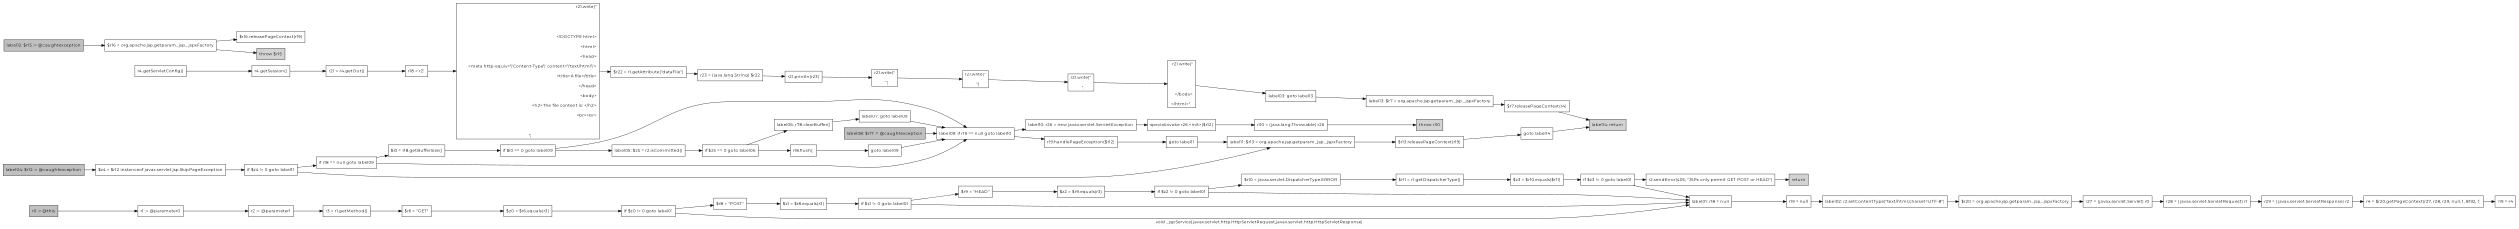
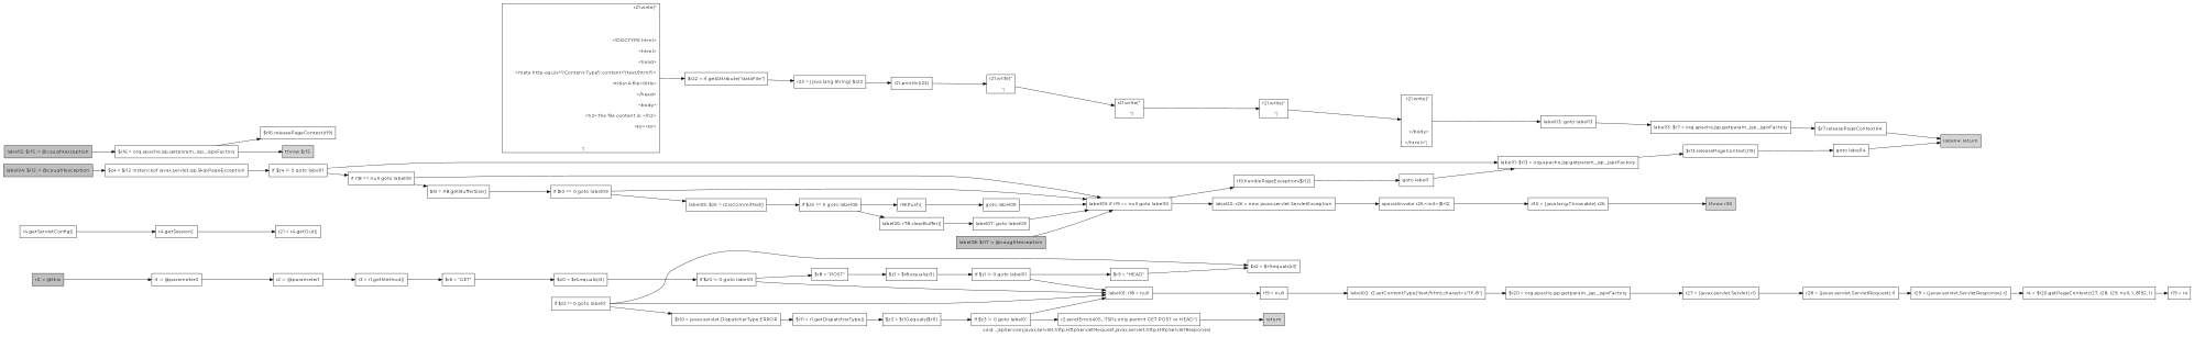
  digraph {
    fontname=Montserrat
    label="void _jspService(javax.servlet.http.HttpServletRequest,javax.servlet.http.HttpServletResponse)"
    rankdir=LR
    node [fontname=Montserrat shape=box]
    edge [fontname=Montserrat]
    n1 [fillcolor=gray label="r0 := @this" style=filled]
    n2 [label="r1 := @parameter0"]
    n3 [label="r2 := @parameter1"]
    n4 [label="r3 = r1.getMethod()"]
    n5 [label="$r6 = \"GET\""]
    n6 [label="$z0 = $r6.equals(r3)"]
    n7 [label="if $z0 != 0 goto label01"]
    n8 [label="$r8 = \"POST\""]
    n9 [label="label01: r18 = null"]
    n10 [label="$z1 = $r8.equals(r3)"]
    n11 [label="r19 = null"]
    n12 [label="if $z1 != 0 goto label01"]
    n13 [label="label02: r2.setContentType(\"text/html;charset=UTF-8\")"]
    n14 [label="$r9 = \"HEAD\""]
    n15 [label="$z2 = $r9.equals(r3)"]
    n16 [label="if $z2 != 0 goto label01"]
    n17 [label="$r10 = javax.servlet.DispatcherType.ERROR"]
    n18 [label="$r11 = r1.getDispatcherType()"]
    n19 [label="$z3 = $r10.equals($r11)"]
    n20 [label="if $z3 != 0 goto label01"]
    n21 [label="r2.sendError(405, \"JSPs only permit GET POST or HEAD\")"]
    n22 [fillcolor=lightgray label=return style=filled]
    n23 [label="$r20 = org.apache.jsp.getparam_jsp._jspxFactory"]
    n24 [label="r27 = (javax.servlet.Servlet) r0"]
    n25 [label="r28 = (javax.servlet.ServletRequest) r1"]
    n26 [label="r29 = (javax.servlet.ServletResponse) r2"]
    n27 [label="r4 = $r20.getPageContext(r27, r28, r29, null, 1, 8192, 1)"]
    n28 [label="r19 = r4"]
    n29 [label="r4.getServletConfig()"]
    n30 [label="r4.getSession()"]
    n31 [label="r21 = r4.getOut()"]
-   n32 [label="r18 = r21"]
    n33 [label="r21.write(\"\r\n\r\n\r\n<!DOCTYPE html>\r\n<html>\r\n    <head>\r\n        <meta http-equiv=\\\"Content-Type\\\" content=\\\"text/html\\\">\r\n        <title>A file</title>\r\n    </head>\r\n    <body>\r\n    <h2>The file content is: </h2>\r\n    <br><br>\r\n\r\n    \")"]
    n34 [label="$r22 = r1.getAttribute(\"dataFile\")"]
    n35 [label="r23 = (java.lang.String) $r22"]
    n36 [label="r21.println(r23)"]
    n37 [label="r21.write(\"\r\n    \")"]
    n38 [label="r21.write(\"\r\n    \")"]
    n39 [label="r21.write(\"\r\n    \")"]
    n40 [label="r21.write(\"\r\n\r\n\r\n    </body>\r\n</html>\")"]
    n41 [label="label03: goto label13"]
    n42 [label="label13: $r7 = org.apache.jsp.getparam_jsp._jspxFactory"]
    n43 [label="$r7.releasePageContext(r4)"]
    n44 [fillcolor=lightgray label="label14: return" style=filled]
    n45 [fillcolor=gray label="label04: $r12 := @caughtexception" style=filled]
    n46 [label="$z4 = $r12 instanceof javax.servlet.jsp.SkipPageException"]
    n47 [label="if $z4 != 0 goto label11"]
    n48 [label="if r18 == null goto label09"]
    n49 [label="label11: $r13 = org.apache.jsp.getparam_jsp._jspxFactory"]
    n50 [label="$i0 = r18.getBufferSize()"]
    n51 [label="label09: if r19 == null goto label10"]
    n52 [label="$r13.releasePageContext(r19)"]
    n53 [label="if $i0 == 0 goto label09"]
    n54 [label="r19.handlePageException($r12)"]
-   n55 [label="label10: r26 = new javax.servlet.ServletException"]
+   n55 [label="label20: r26 = new javax.servlet.ServletException"]
    n56 [label="goto label14"]
    n57 [label="label05: $z5 = r2.isCommitted()"]
    n58 [label="goto label11"]
    n59 [label="specialinvoke r26.<init>($r12)"]
    n60 [label="if $z5 == 0 goto label06"]
    n61 [label="r18.flush()"]
    n62 [label="label06: r78.clearBuffer()"]
    n63 [label="goto label09"]
    n64 [label="label07: goto label09"]
    n65 [fillcolor=gray label="label08: $r17 := @caughtexception" style=filled]
    n66 [label="r30 = (java.lang.Throwable) r26"]
    n67 [fillcolor=lightgray label="throw r30" style=filled]
    n68 [fillcolor=gray label="label12: $r15 := @caughtexception" style=filled]
    n69 [label="$r16 = org.apache.jsp.getparam_jsp._jspxFactory"]
    n70 [label="$r16.releasePageContext(r19)"]
    n71 [fillcolor=lightgray label="throw $r15" style=filled]
    n1 -> n2
    n2 -> n3
    n3 -> n4
    n4 -> n5
    n5 -> n6
    n6 -> n7
    n7 -> n8
    n7 -> n9
    n8 -> n10
    n9 -> n11
    n10 -> n12
    n11 -> n13
    n12 -> n9
    n12 -> n14
    n13 -> n23
    n14 -> n15
-   n15 -> n16
+   n16 -> n15
    n16 -> n9
    n16 -> n17
    n17 -> n18
    n18 -> n19
    n19 -> n20
    n20 -> n9
    n20 -> n21
    n21 -> n22
    n23 -> n24
    n24 -> n25
    n25 -> n26
    n26 -> n27
    n27 -> n28
    n29 -> n30
    n30 -> n31
-   n31 -> n32
-   n32 -> n33
    n33 -> n34
    n34 -> n35
    n35 -> n36
    n36 -> n37
    n37 -> n38
    n38 -> n39
    n39 -> n40
    n40 -> n41
    n41 -> n42
    n42 -> n43
    n43 -> n44
    n45 -> n46
    n46 -> n47
    n47 -> n48
    n47 -> n49
    n48 -> n50
    n48 -> n51
    n49 -> n52
    n50 -> n53
    n51 -> n54
    n51 -> n55
    n52 -> n56
    n53 -> n51
    n53 -> n57
    n54 -> n58
    n55 -> n59
    n56 -> n44
    n57 -> n60
    n58 -> n49
    n59 -> n66
    n60 -> n61
    n60 -> n62
    n61 -> n63
    n62 -> n64
    n63 -> n51
    n64 -> n51
    n65 -> n51
    n66 -> n67
    n68 -> n69
    n69 -> n70
    n69 -> n71
  }
